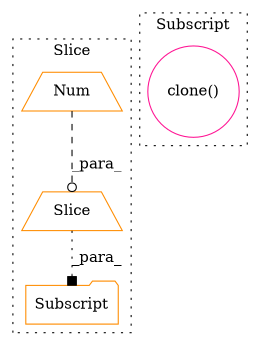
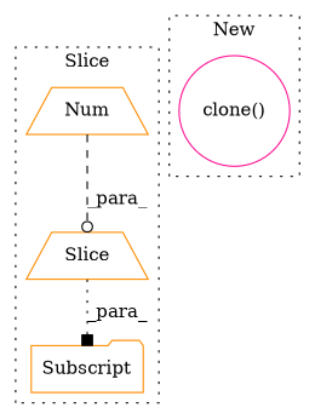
  digraph {
    node [color=darkorange s=547 shape=trapezium]
    n1 [a=80 l=2 label=Slice]
    n2 [a=76 l=1 label=Num]
    n3 [a=63 l="10,0" label=Subscript s="540,0" shape=folder]
    n4 [a=75 color=deeppink l=25 label="clone()" s=1257 shape=circle]
    subgraph cluster_1 {
      label=Slice
      style=dotted
      n1
      n2
      n3
    }
    subgraph cluster_2 {
-     label=Subscript
+     label=New
      style=dotted
      n4
    }
    n1 -> n3 [arrowhead=box label=_para_ style=dotted]
    n2 -> n1 [arrowhead=odot label=_para_ style=dashed]
  }
